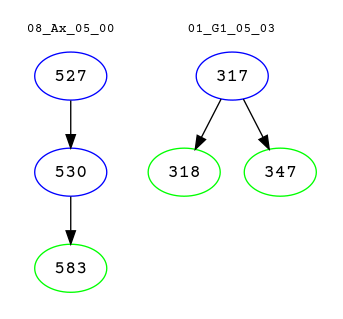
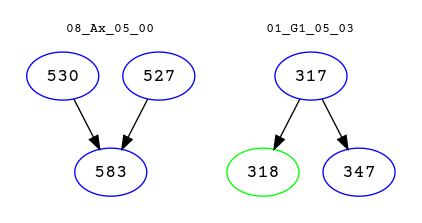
  digraph {
    fontname="Courier Prime"
    node [color=blue fontname="Courier Prime"]
    edge [color=black fontname="Courier Prime"]
    n1 [label=527]
    n2 [label=530]
-   n3 [color=green label=583]
+   n3 [label=583]
    n4 [color=green label=318]
    n5 [label=317]
-   n6 [color=green label=347]
+   n6 [label=347]
    subgraph cluster_1 {
      color=white
      fontsize=10
      label="08_Ax_05_00"
      n1
      n2
      n3
    }
    subgraph cluster_2 {
      color=white
      fontsize=10
      label="01_G1_05_03"
      n4
      n5
      n6
    }
-   n1 -> n2
+   n1 -> n3
    n2 -> n3
    n5 -> n4
    n5 -> n6
  }
